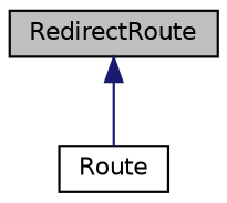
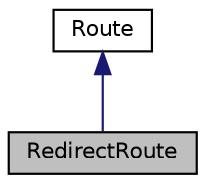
  digraph {
    node [color=black fontname=Helvetica fontsize=10 shape=record style=filled]
    n1 [fillcolor=grey75 fontcolor=black height=0.2 label=RedirectRoute width=0.4]
    n2 [fillcolor=white height=0.2 label=Route width=0.4]
-   n1 -> n2 [color=midnightblue dir=back fontname=Helvetica fontsize=10 labelfontname=Helvetica labelfontsize=10 style=solid]
+   n2 -> n1 [color=midnightblue dir=back fontname=Helvetica fontsize=10 labelfontname=Helvetica labelfontsize=10 style=solid]
  }
